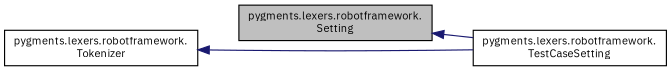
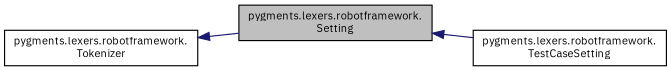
  digraph {
    fontname="IBM Plex Sans"
    rankdir=LR
    node [color=black fillcolor=white fontname="IBM Plex Sans" fontsize=10 shape=record style=filled]
    edge [color=midnightblue dir=back fontname="IBM Plex Sans" fontsize=10 labelfontname=Helvetica labelfontsize=10 style=solid]
    n1 [fillcolor=grey75 fontcolor=black height=0.2 label="pygments.lexers.robotframework.\lSetting" width=0.4]
    n2 [height=0.2 label="pygments.lexers.robotframework.\lTestCaseSetting" width=0.4]
    n3 [height=0.2 label="pygments.lexers.robotframework.\lTokenizer" width=0.4]
    n1 -> n2
-   n3 -> n2
+   n3 -> n1
  }
